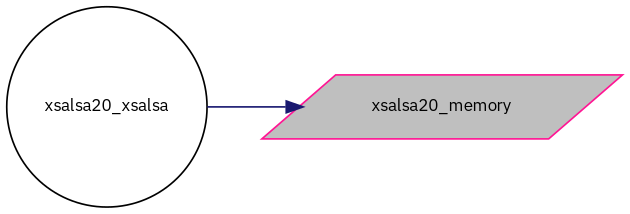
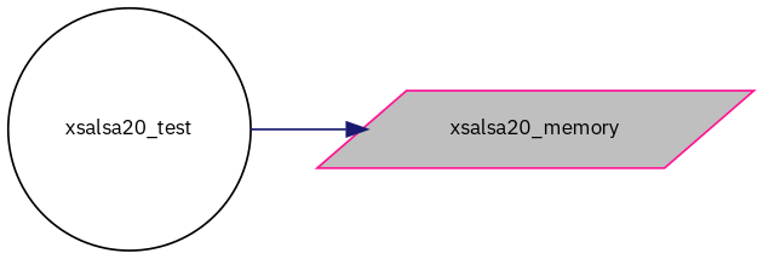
  digraph {
    rankdir=RL
    fontname="IBM Plex Sans"
    node [fontname="IBM Plex Sans" fontsize=10 style=filled]
    n1 [color=deeppink fillcolor=grey75 fontcolor=black height=0.2 label=xsalsa20_memory shape=parallelogram width=0.4]
-   n2 [color=black fillcolor=white height=0.2 label=xsalsa20_xsalsa shape=circle width=0.4]
+   n2 [color=black fillcolor=white height=0.2 label=xsalsa20_test shape=circle width=0.4]
    n1 -> n2 [color=midnightblue dir=back fontname="IBM Plex Sans" fontsize=10 labelfontname=Helvetica labelfontsize=10 style=solid]
  }
